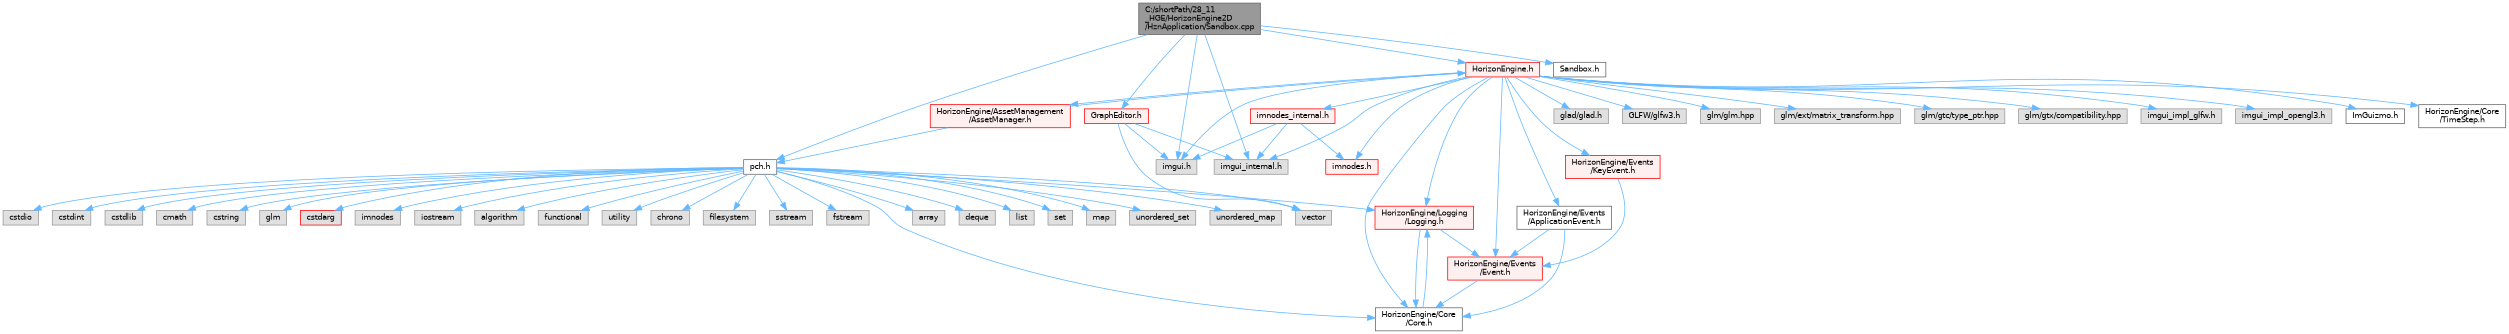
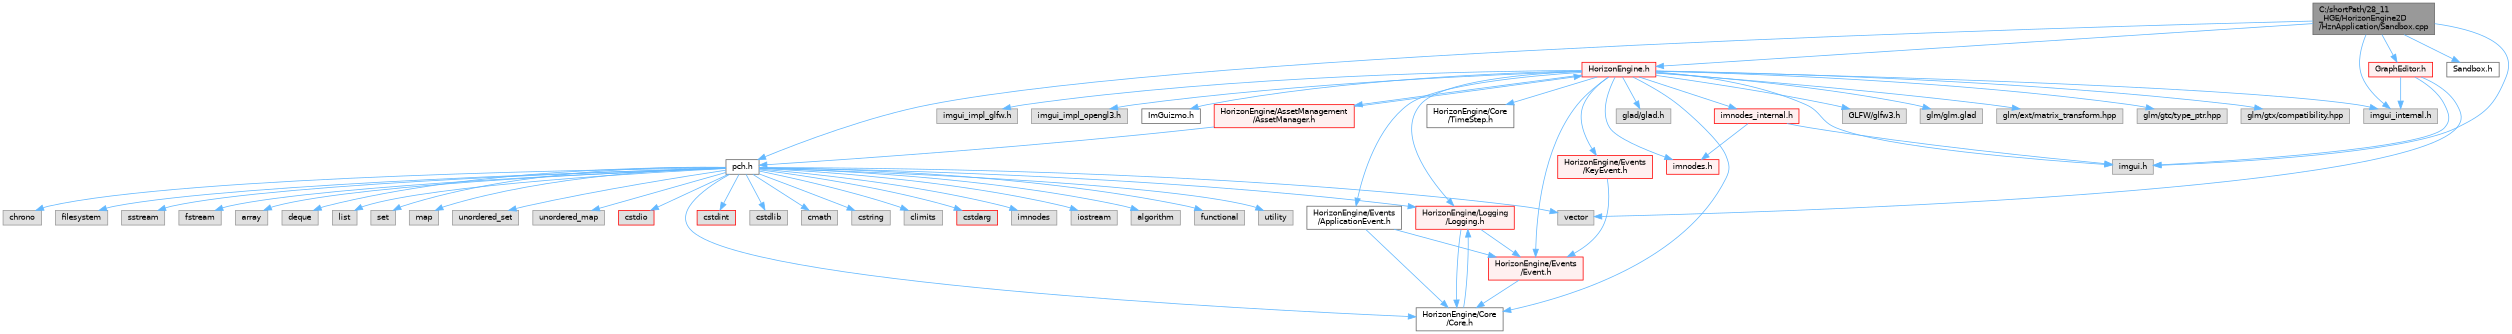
  digraph {
    node [color=grey60 fillcolor="#E0E0E0" fontname=Helvetica fontsize=10 shape=box style=filled]
    edge [color=steelblue1 fontname=Helvetica fontsize=10 labelfontname=Helvetica labelfontsize=10 style=solid]
    n1 [color=gray40 fillcolor=grey60 fontcolor=black height=0.2 label="C:/shortPath/28_11\l_HGE/HorizonEngine2D\l/HznApplication/Sandbox.cpp" width=0.4]
    n2 [color=grey40 fillcolor=white height=0.2 label="pch.h" width=0.4]
    n3 [color=red fillcolor="#FFF0F0" height=0.2 label="HorizonEngine.h" width=0.4]
    n4 [height=0.2 label="imgui.h" width=0.4]
    n5 [height=0.2 label="imgui_internal.h" width=0.4]
    n6 [color=grey40 fillcolor=white height=0.2 label="Sandbox.h" width=0.4]
    n7 [color=red fillcolor="#FFF0F0" height=0.2 label="GraphEditor.h" width=0.4]
-   n8 [height=0.2 label=cstdio width=0.4]
-   n9 [height=0.2 label=cstdint width=0.4]
+   n8 [color=red height=0.2 label=cstdio width=0.4]
+   n9 [color=red height=0.2 label=cstdint width=0.4]
    n10 [height=0.2 label=cstdlib width=0.4]
    n11 [height=0.2 label=cmath width=0.4]
    n12 [height=0.2 label=cstring width=0.4]
-   n13 [height=0.2 label=glm width=0.4]
+   n13 [height=0.2 label=climits width=0.4]
    n14 [color=red height=0.2 label=cstdarg width=0.4]
    n15 [height=0.2 label=imnodes width=0.4]
    n16 [height=0.2 label=iostream width=0.4]
    n17 [height=0.2 label=algorithm width=0.4]
    n18 [height=0.2 label=functional width=0.4]
    n19 [height=0.2 label=utility width=0.4]
    n20 [height=0.2 label=chrono width=0.4]
    n21 [height=0.2 label=filesystem width=0.4]
    n22 [height=0.2 label=sstream width=0.4]
    n23 [height=0.2 label=fstream width=0.4]
    n24 [height=0.2 label=vector width=0.4]
    n25 [height=0.2 label=array width=0.4]
    n26 [height=0.2 label=deque width=0.4]
    n27 [height=0.2 label=list width=0.4]
    n28 [height=0.2 label=set width=0.4]
    n29 [height=0.2 label=map width=0.4]
    n30 [height=0.2 label=unordered_set width=0.4]
    n31 [height=0.2 label=unordered_map width=0.4]
    n32 [color=red fillcolor="#FFF0F0" height=0.2 label="HorizonEngine/Logging\l/Logging.h" width=0.4]
    n33 [color=grey40 fillcolor=white height=0.2 label="HorizonEngine/Core\l/Core.h" width=0.4]
    n34 [color=red fillcolor="#FFF0F0" height=0.2 label="HorizonEngine/Events\l/Event.h" width=0.4]
    n35 [height=0.2 label="glad/glad.h" width=0.4]
    n36 [height=0.2 label="GLFW/glfw3.h" width=0.4]
-   n37 [height=0.2 label="glm/glm.hpp" width=0.4]
+   n37 [height=0.2 label="glm/glm.glad" width=0.4]
    n38 [height=0.2 label="glm/ext/matrix_transform.hpp" width=0.4]
    n39 [height=0.2 label="glm/gtc/type_ptr.hpp" width=0.4]
    n40 [height=0.2 label="glm/gtx/compatibility.hpp" width=0.4]
    n41 [height=0.2 label="imgui_impl_glfw.h" width=0.4]
    n42 [height=0.2 label="imgui_impl_opengl3.h" width=0.4]
    n43 [color=grey40 fillcolor=white height=0.2 label="ImGuizmo.h" width=0.4]
    n44 [color=red fillcolor="#FFF0F0" height=0.2 label="imnodes.h" width=0.4]
    n45 [color=red fillcolor="#FFF0F0" height=0.2 label="imnodes_internal.h" width=0.4]
    n46 [color=red fillcolor="#FFF0F0" height=0.2 label="HorizonEngine/AssetManagement\l/AssetManager.h" width=0.4]
    n47 [color=grey40 fillcolor=white height=0.2 label="HorizonEngine/Core\l/TimeStep.h" width=0.4]
    n48 [color=grey40 fillcolor=white height=0.2 label="HorizonEngine/Events\l/ApplicationEvent.h" width=0.4]
    n49 [color=red fillcolor="#FFF0F0" height=0.2 label="HorizonEngine/Events\l/KeyEvent.h" width=0.4]
    n1 -> n2
    n1 -> n3
    n1 -> n4
    n1 -> n5
    n1 -> n6
    n1 -> n7
    n2 -> n8
    n2 -> n9
    n2 -> n10
    n2 -> n11
    n2 -> n12
    n2 -> n13
    n2 -> n14
    n2 -> n15
    n2 -> n16
    n2 -> n17
    n2 -> n18
    n2 -> n19
    n2 -> n20
    n2 -> n21
    n2 -> n22
    n2 -> n23
    n2 -> n24
    n2 -> n25
    n2 -> n26
    n2 -> n27
    n2 -> n28
    n2 -> n29
    n2 -> n30
    n2 -> n31
    n2 -> n32
    n2 -> n33
    n3 -> n4
    n3 -> n5
    n3 -> n32
    n3 -> n33
    n3 -> n34
    n3 -> n35
    n3 -> n36
    n3 -> n37
    n3 -> n38
    n3 -> n39
    n3 -> n40
    n3 -> n41
    n3 -> n42
    n3 -> n43
    n3 -> n44
    n3 -> n45
    n3 -> n46
    n3 -> n47
    n3 -> n48
    n3 -> n49
    n7 -> n4
    n7 -> n5
    n7 -> n24
    n32 -> n33
    n32 -> n34
    n33 -> n32
    n34 -> n33
    n45 -> n4
-   n45 -> n5
    n45 -> n44
    n46 -> n2
    n46 -> n3
    n48 -> n33
    n48 -> n34
    n49 -> n34
  }
